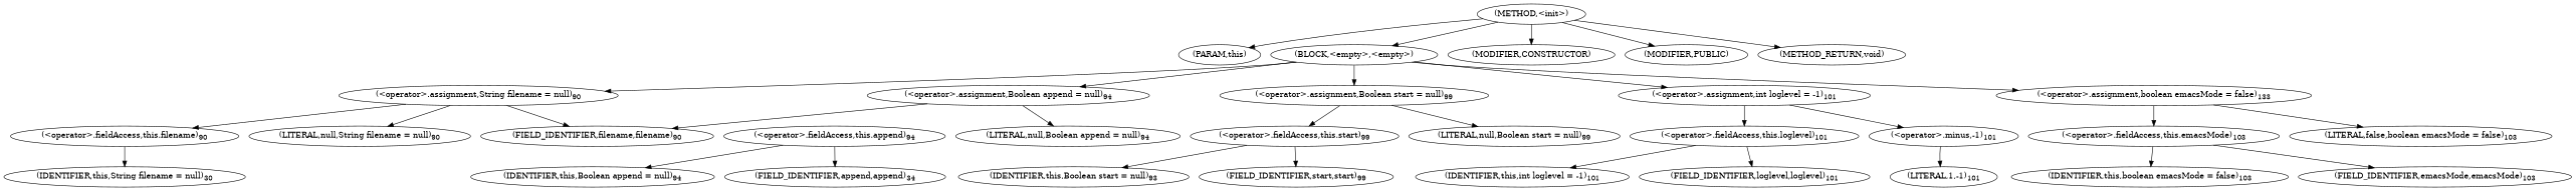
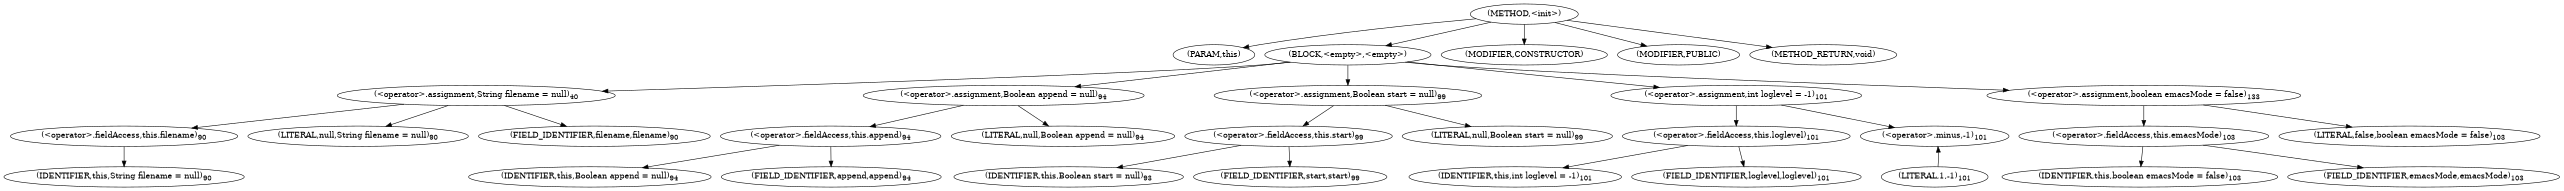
  digraph {
    n1 [label=<(METHOD,&lt;init&gt;)>]
    n2 [label=<(PARAM,this)>]
    n3 [label=<(BLOCK,&lt;empty&gt;,&lt;empty&gt;)>]
    n4 [label=<(MODIFIER,CONSTRUCTOR)>]
    n5 [label=<(MODIFIER,PUBLIC)>]
    n6 [label=<(METHOD_RETURN,void)>]
-   n7 [label=<(&lt;operator&gt;.assignment,String filename = null)<SUB>90</SUB>>]
+   n7 [label=<(&lt;operator&gt;.assignment,String filename = null)<SUB>40</SUB>>]
    n8 [label=<(&lt;operator&gt;.assignment,Boolean append = null)<SUB>94</SUB>>]
    n9 [label=<(&lt;operator&gt;.assignment,Boolean start = null)<SUB>99</SUB>>]
    n10 [label=<(&lt;operator&gt;.assignment,int loglevel = -1)<SUB>101</SUB>>]
    n11 [label=<(&lt;operator&gt;.assignment,boolean emacsMode = false)<SUB>133</SUB>>]
    n12 [label=<(&lt;operator&gt;.fieldAccess,this.filename)<SUB>90</SUB>>]
    n13 [label=<(LITERAL,null,String filename = null)<SUB>90</SUB>>]
    n14 [label=<(FIELD_IDENTIFIER,filename,filename)<SUB>90</SUB>>]
    n15 [label=<(&lt;operator&gt;.fieldAccess,this.append)<SUB>94</SUB>>]
    n16 [label=<(LITERAL,null,Boolean append = null)<SUB>94</SUB>>]
    n17 [label=<(&lt;operator&gt;.fieldAccess,this.start)<SUB>99</SUB>>]
    n18 [label=<(LITERAL,null,Boolean start = null)<SUB>99</SUB>>]
    n19 [label=<(&lt;operator&gt;.fieldAccess,this.loglevel)<SUB>101</SUB>>]
    n20 [label=<(&lt;operator&gt;.minus,-1)<SUB>101</SUB>>]
    n21 [label=<(&lt;operator&gt;.fieldAccess,this.emacsMode)<SUB>103</SUB>>]
    n22 [label=<(LITERAL,false,boolean emacsMode = false)<SUB>103</SUB>>]
-   n23 [label=<(IDENTIFIER,this,String filename = null)<SUB>30</SUB>>]
+   n23 [label=<(IDENTIFIER,this,String filename = null)<SUB>90</SUB>>]
    n24 [label=<(IDENTIFIER,this,Boolean append = null)<SUB>94</SUB>>]
-   n25 [label=<(FIELD_IDENTIFIER,append,append)<SUB>34</SUB>>]
+   n25 [label=<(FIELD_IDENTIFIER,append,append)<SUB>94</SUB>>]
    n26 [label=<(IDENTIFIER,this,Boolean start = null)<SUB>93</SUB>>]
    n27 [label=<(FIELD_IDENTIFIER,start,start)<SUB>99</SUB>>]
    n28 [label=<(IDENTIFIER,this,int loglevel = -1)<SUB>101</SUB>>]
    n29 [label=<(FIELD_IDENTIFIER,loglevel,loglevel)<SUB>101</SUB>>]
    n30 [label=<(LITERAL,1,-1)<SUB>101</SUB>>]
    n31 [label=<(IDENTIFIER,this,boolean emacsMode = false)<SUB>103</SUB>>]
    n32 [label=<(FIELD_IDENTIFIER,emacsMode,emacsMode)<SUB>103</SUB>>]
    n1 -> n2
    n1 -> n3
    n1 -> n4
    n1 -> n5
    n1 -> n6
    n3 -> n7
    n3 -> n8
    n3 -> n9
    n3 -> n10
    n3 -> n11
    n7 -> n12
    n7 -> n13
    n7 -> n14
-   n8 -> n14
+   n8 -> n15
    n8 -> n16
    n9 -> n17
    n9 -> n18
    n10 -> n19
    n10 -> n20
    n11 -> n21
    n11 -> n22
    n12 -> n23
    n15 -> n24
    n15 -> n25
    n17 -> n26
    n17 -> n27
    n19 -> n28
    n19 -> n29
-   n20 -> n30
+   n30 -> n20
    n21 -> n31
    n21 -> n32
  }
